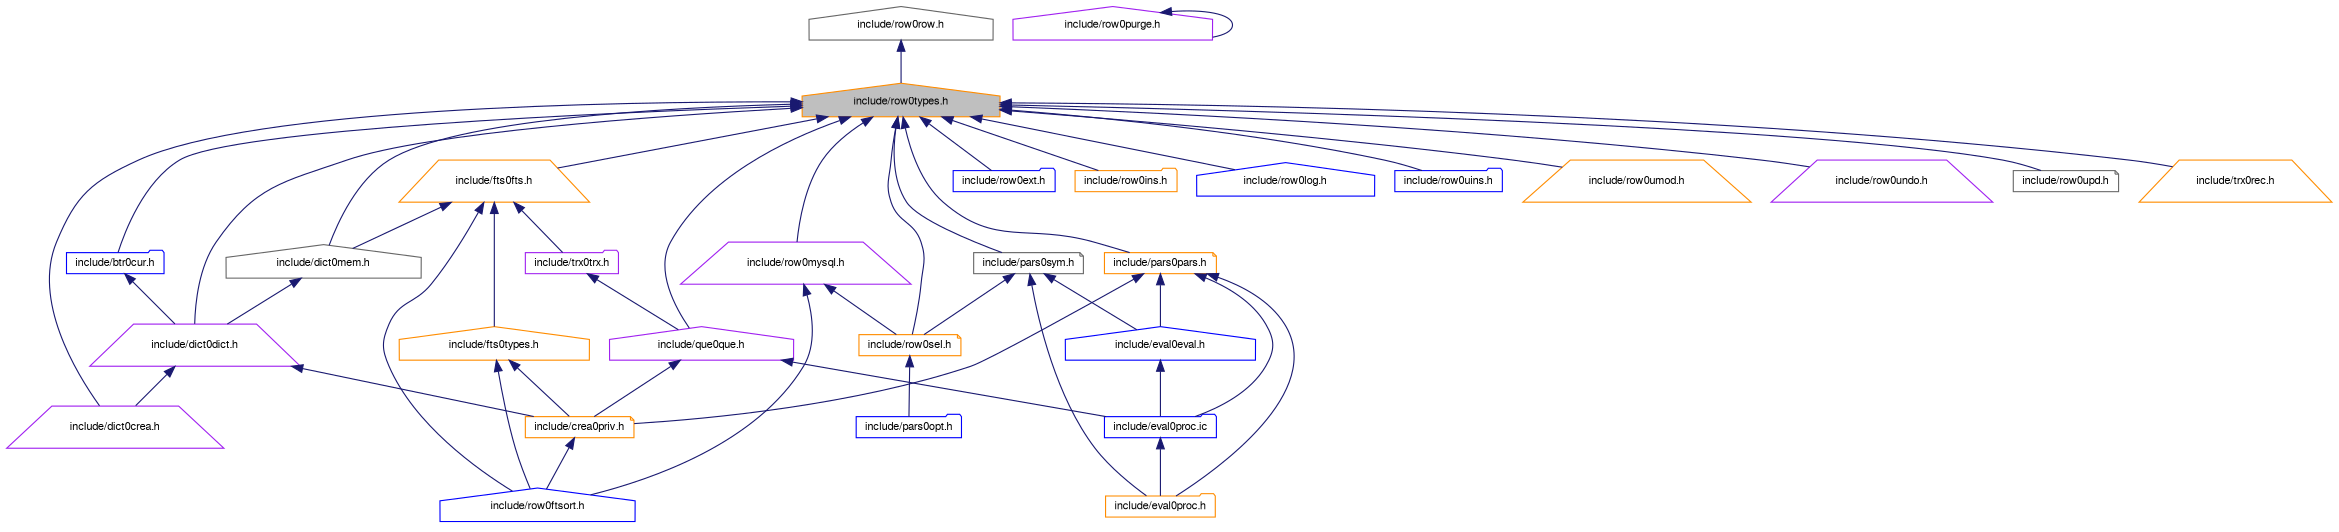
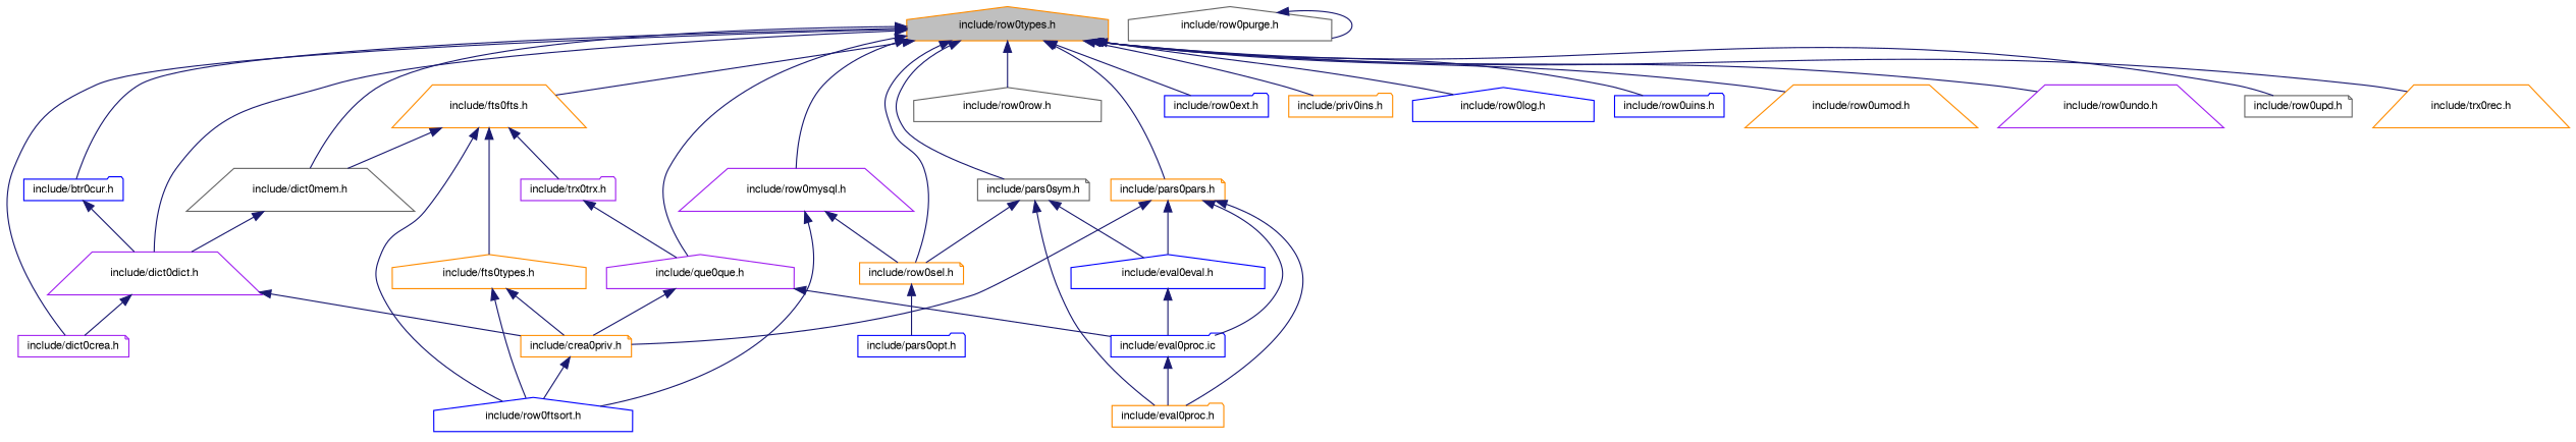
  digraph {
    node [color=darkorange fontname=FreeSans fontsize=10 shape=house]
    edge [color=midnightblue dir=back fontname=FreeSans fontsize=10 labelfontname=FreeSans labelfontsize=10 style=solid]
    n1 [fillcolor=grey75 fontcolor=black height=0.2 label="include/row0types.h" style=filled width=0.4]
    n2 [height=0.2 label="include/fts0fts.h" shape=trapezium width=0.4]
    n3 [color=purple height=0.2 label="include/que0que.h" width=0.4]
-   n4 [color=gray40 height=0.2 label="include/dict0mem.h" width=0.4]
+   n4 [color=gray40 height=0.2 label="include/dict0mem.h" shape=trapezium width=0.4]
    n5 [color=purple height=0.2 label="include/dict0dict.h" shape=trapezium width=0.4]
    n6 [color=blue height=0.2 label="include/btr0cur.h" shape=folder width=0.4]
-   n7 [color=purple height=0.2 label="include/dict0crea.h" shape=trapezium width=0.4]
+   n7 [color=purple height=0.2 label="include/dict0crea.h" shape=note width=0.4]
    n8 [color=gray40 height=0.2 label="include/pars0sym.h" shape=note width=0.4]
    n9 [height=0.2 label="include/row0sel.h" shape=note width=0.4]
    n10 [height=0.2 label="include/pars0pars.h" shape=note width=0.4]
    n11 [color=gray40 height=0.2 label="include/row0row.h" width=0.4]
    n12 [color=purple height=0.2 label="include/row0mysql.h" shape=trapezium width=0.4]
    n13 [color=blue height=0.2 label="include/row0ext.h" shape=folder width=0.4]
-   n14 [height=0.2 label="include/row0ins.h" shape=folder width=0.4]
+   n14 [height=0.2 label="include/priv0ins.h" shape=folder width=0.4]
    n15 [color=blue height=0.2 label="include/row0log.h" width=0.4]
    n16 [color=blue height=0.2 label="include/row0uins.h" shape=folder width=0.4]
    n17 [height=0.2 label="include/row0umod.h" shape=trapezium width=0.4]
    n18 [color=purple height=0.2 label="include/row0undo.h" shape=trapezium width=0.4]
    n19 [color=gray40 height=0.2 label="include/row0upd.h" shape=note width=0.4]
    n20 [height=0.2 label="include/trx0rec.h" shape=trapezium width=0.4]
    n21 [color=purple height=0.2 label="include/trx0trx.h" shape=folder width=0.4]
    n22 [color=blue height=0.2 label="include/row0ftsort.h" width=0.4]
    n23 [height=0.2 label="include/fts0types.h" width=0.4]
    n24 [color=blue height=0.2 label="include/eval0proc.ic" shape=folder width=0.4]
    n25 [height=0.2 label="include/crea0priv.h" shape=note width=0.4]
    n26 [height=0.2 label="include/eval0proc.h" shape=folder width=0.4]
    n27 [color=blue height=0.2 label="include/eval0eval.h" width=0.4]
    n28 [color=blue height=0.2 label="include/pars0opt.h" shape=folder width=0.4]
-   n29 [color=purple height=0.2 label="include/row0purge.h" width=0.4]
+   n29 [color=gray40 height=0.2 label="include/row0purge.h" width=0.4]
    n1 -> n2
    n1 -> n3
    n1 -> n4
    n1 -> n5
    n1 -> n6
    n1 -> n7
    n1 -> n8
    n1 -> n9
    n1 -> n10
-   n11 -> n1
+   n1 -> n11
    n1 -> n12
    n1 -> n13
    n1 -> n14
    n1 -> n15
    n1 -> n16
    n1 -> n17
    n1 -> n18
    n1 -> n19
    n1 -> n20
    n2 -> n4
    n2 -> n21
    n2 -> n22
    n2 -> n23
    n3 -> n24
    n3 -> n25
    n4 -> n5
    n5 -> n7
    n5 -> n25
    n6 -> n5
    n8 -> n9
    n8 -> n26
    n8 -> n27
    n9 -> n28
    n10 -> n24
    n10 -> n25
    n10 -> n26
    n10 -> n27
    n12 -> n9
    n12 -> n22
    n21 -> n3
    n23 -> n22
    n23 -> n25
    n24 -> n26
    n25 -> n22
    n27 -> n24
    n29 -> n29
  }
